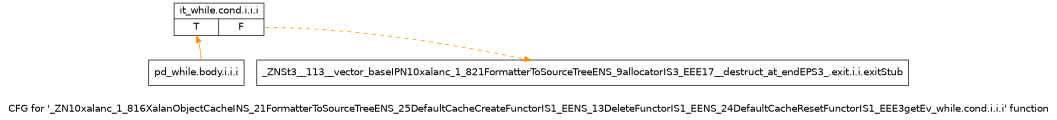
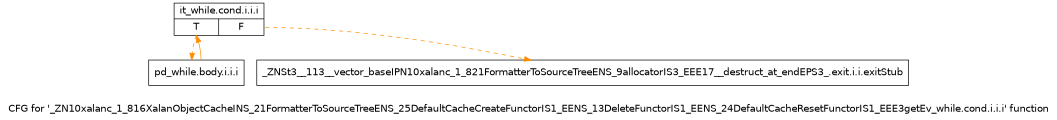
  digraph {
    fontname="DejaVu Sans"
    label="CFG for '_ZN10xalanc_1_816XalanObjectCacheINS_21FormatterToSourceTreeENS_25DefaultCacheCreateFunctorIS1_EENS_13DeleteFunctorIS1_EENS_24DefaultCacheResetFunctorIS1_EEE3getEv_while.cond.i.i.i' function"
    node [fontname="DejaVu Sans" shape=record]
    edge [color=darkorange fontname="DejaVu Sans" style=dashed]
    n1 [label="{it_while.cond.i.i.i|{<s0>T|<s1>F}}"]
    n2 [label="{_ZNSt3__113__vector_baseIPN10xalanc_1_821FormatterToSourceTreeENS_9allocatorIS3_EEE17__destruct_at_endEPS3_.exit.i.i.exitStub}"]
    n3 [label="{pd_while.body.i.i.i}"]
    n1 -> n2 [tailport=s1]
+   n1 -> n3 [tailport=s0]
    n3 -> n1 [style=solid]
  }
